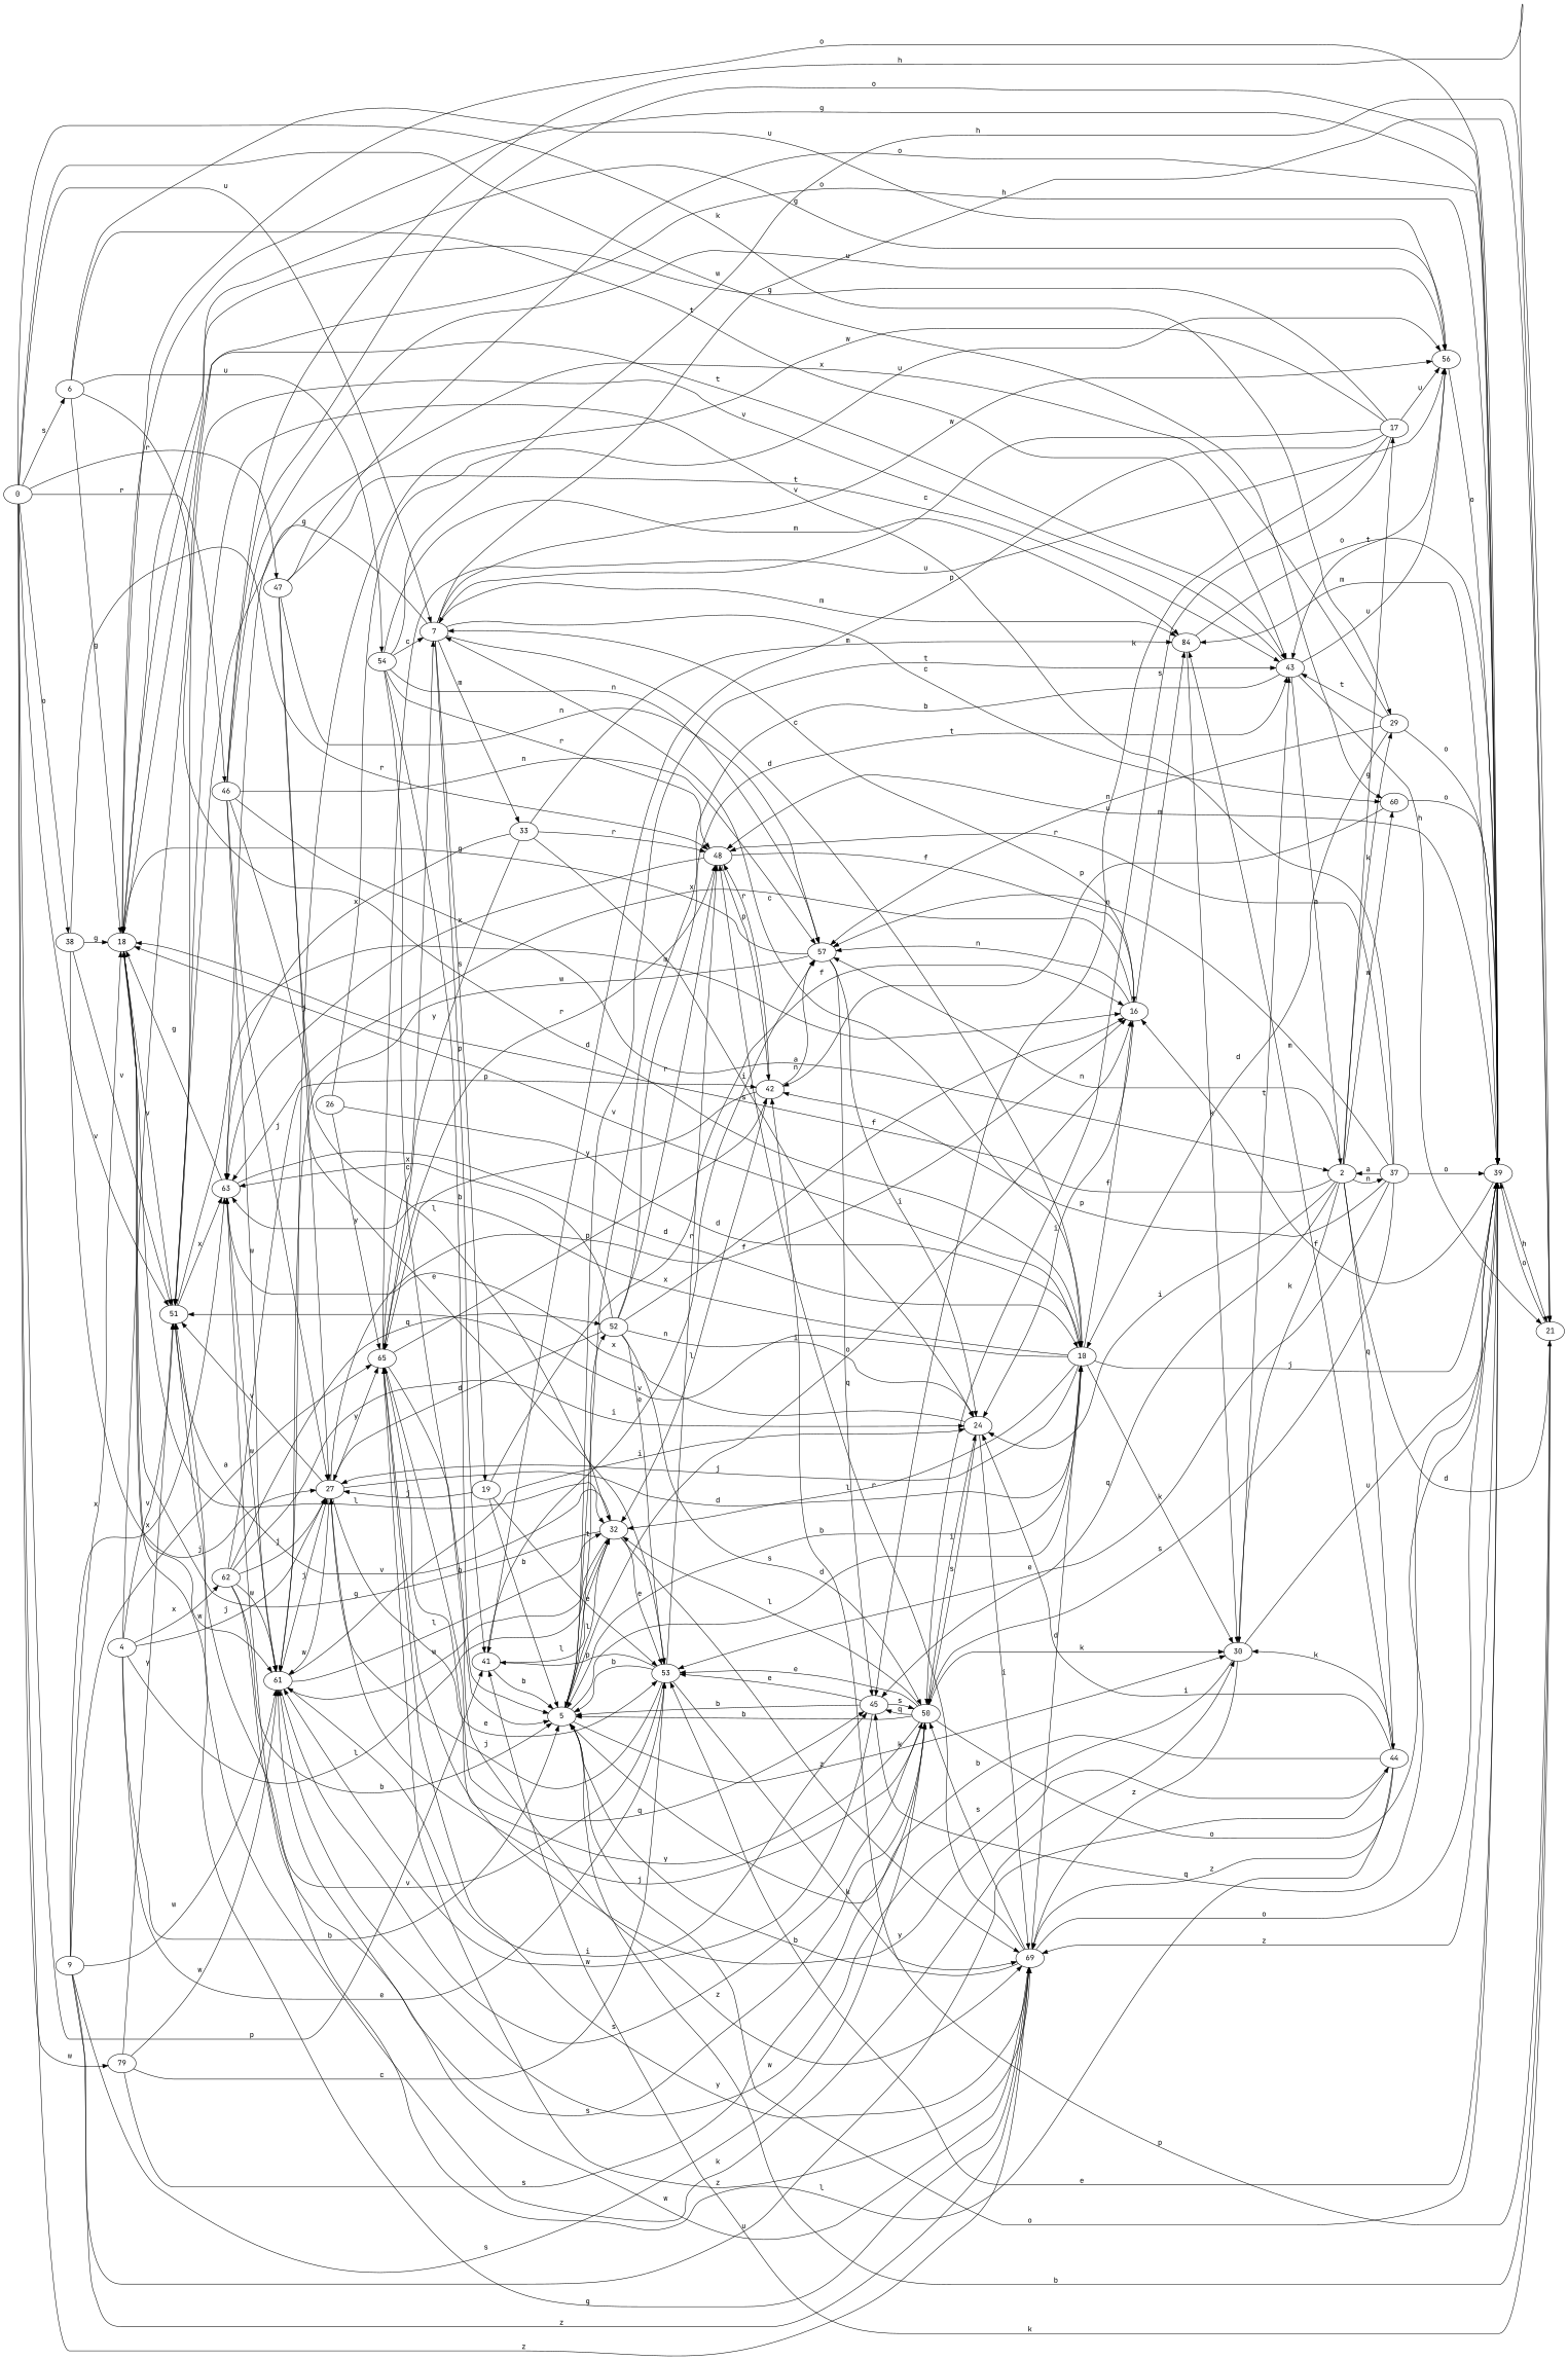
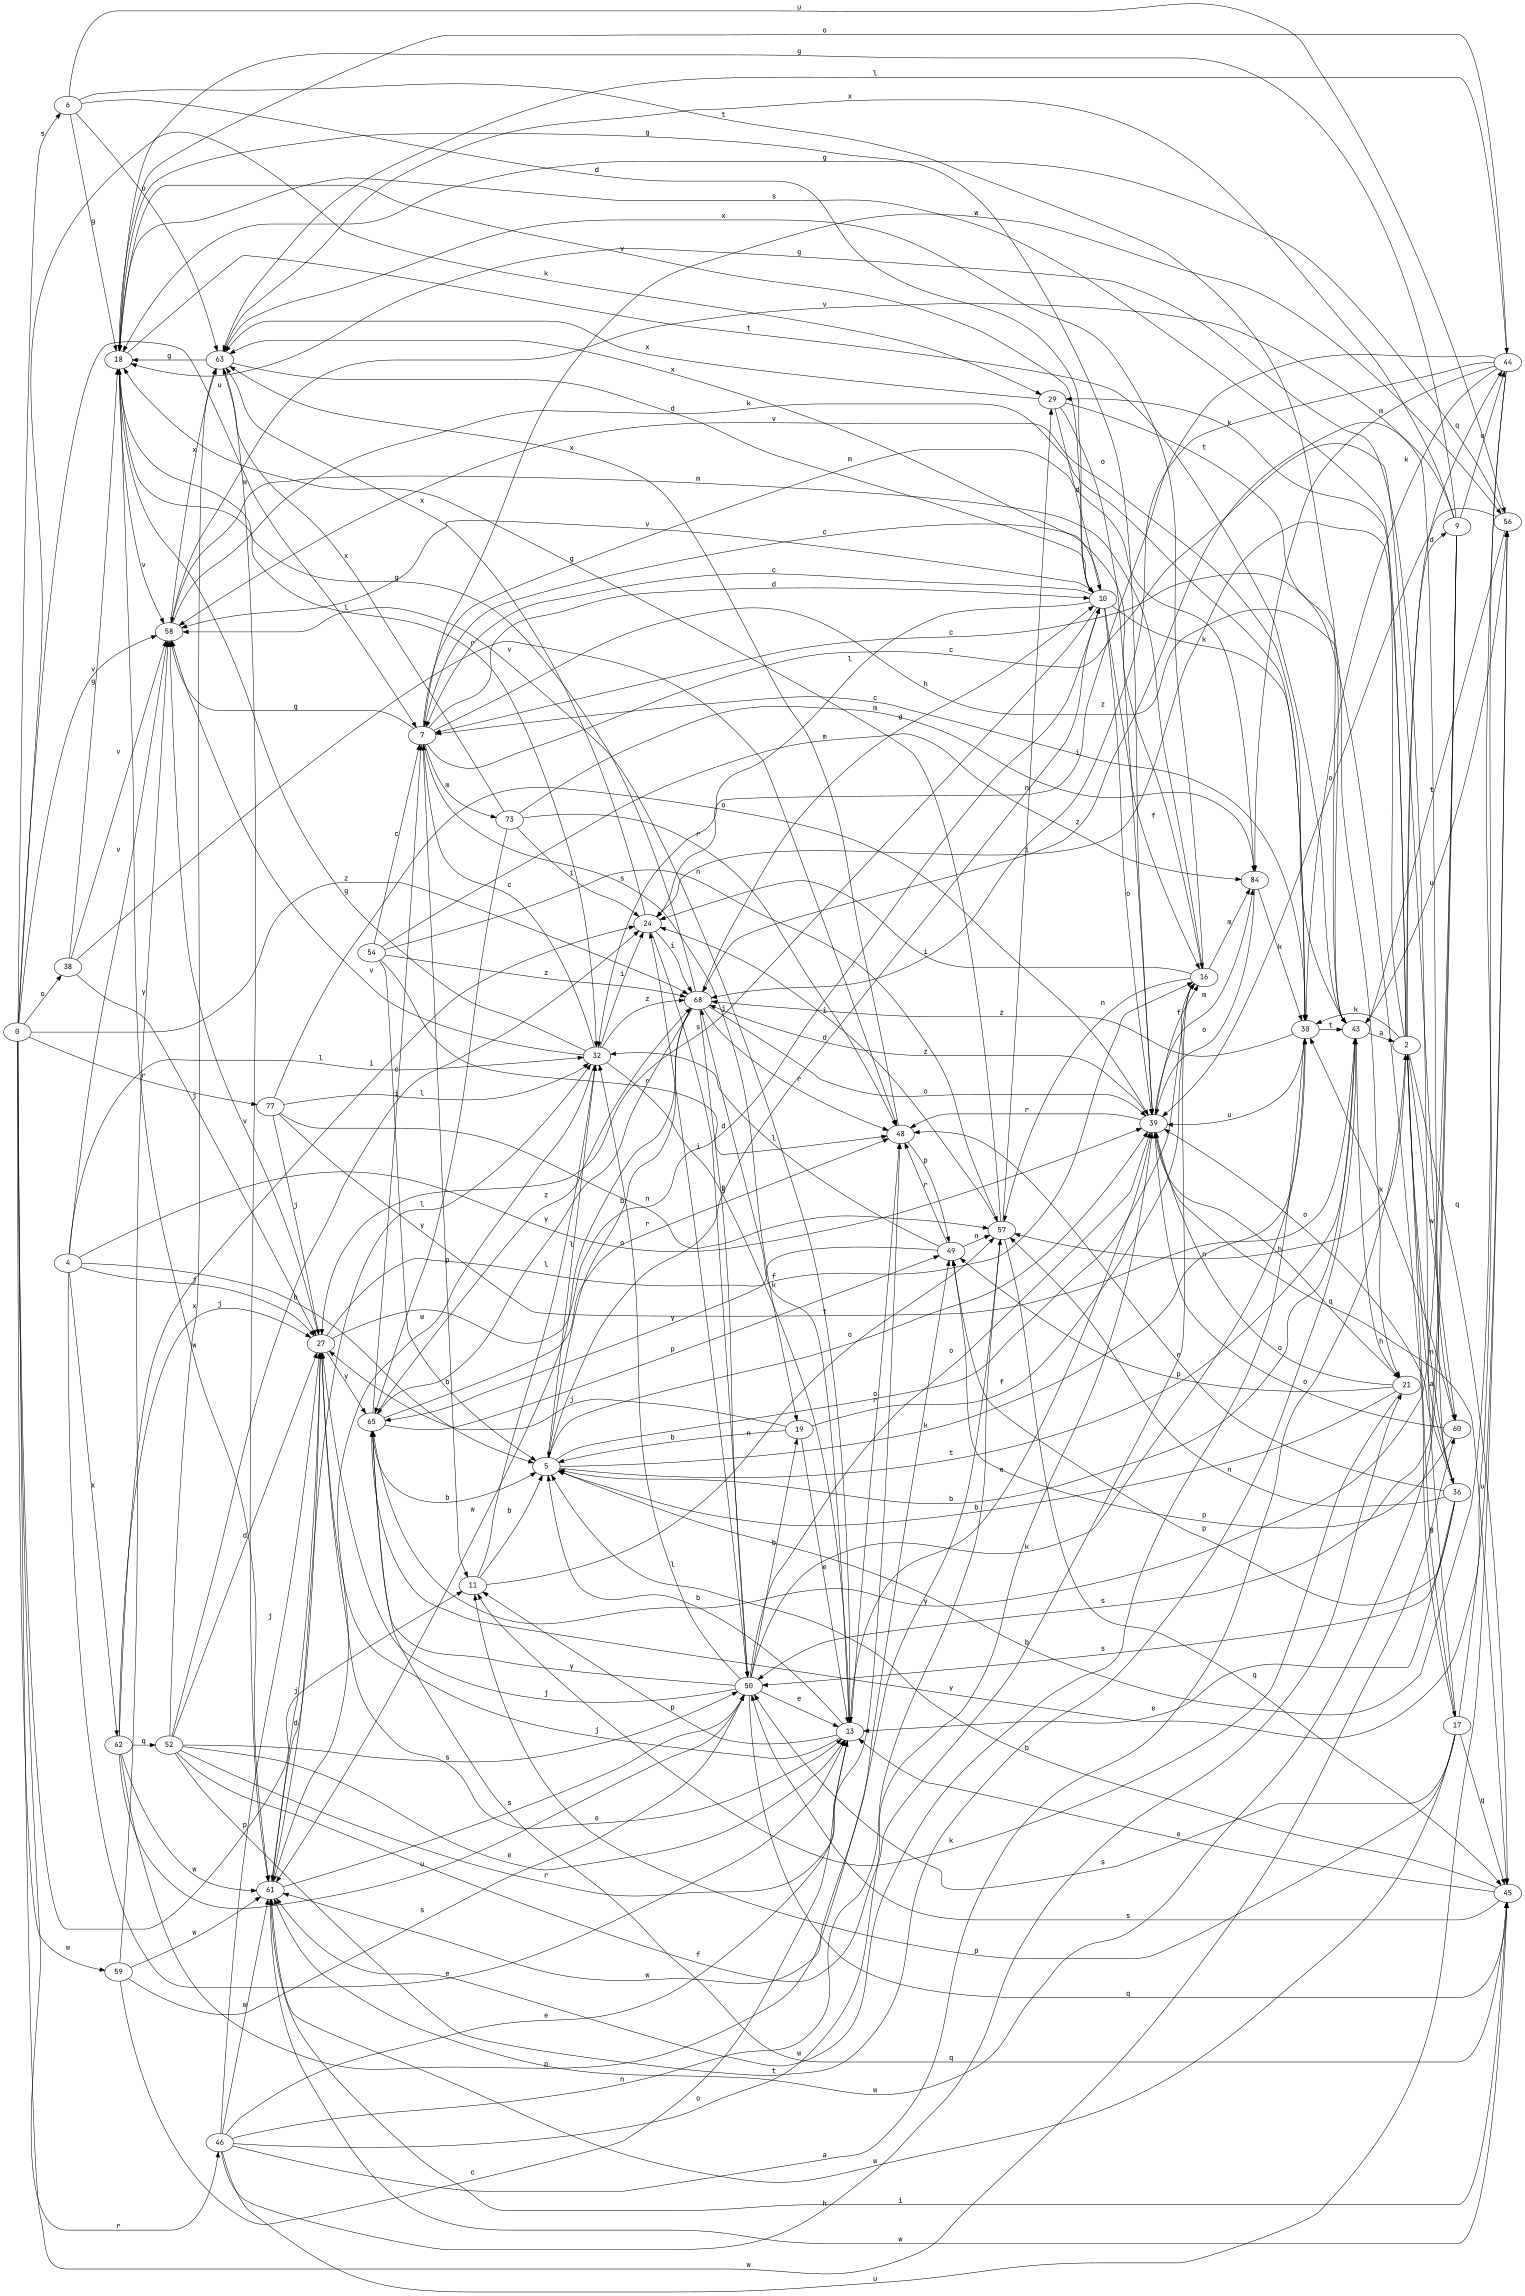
  strict digraph {
    fontname="JetBrains Mono"
    rankdir=LR
    node [fontname="JetBrains Mono"]
    edge [fontname="JetBrains Mono"]
    0
    6
    7
    29
    38
-   41
+   41 [label=11]
    46
-   47
-   58 [label=51]
-   59 [label=79]
+   47 [label=77]
+   58
+   59
    60
-   69
+   69 [label=68]
    4
    5
-   13 [label=53]
+   13
    27
    32
    39
    62
    18
    10
    n22 [label=43]
    54
    56
    21
-   33
+   33 [label=73]
    n27 [label=84]
    n28 [label=19]
    n29 [label=57]
    63
    48
    2
    61
    30
    16
    50
-   42
+   42 [label=49]
    65
    9
    17
    24
-   36 [label=37]
+   36
    44
    45
-   26
    52
    0 -> 6 [label=s]
    0 -> 7 [label=u]
    0 -> 29 [label=k]
    0 -> 38 [label=o]
    0 -> 41 [label=p]
    0 -> 46 [label=r]
    0 -> 47 [label=r]
    0 -> 58 [label=v]
    0 -> 59 [label=w]
    0 -> 60 [label=w]
    0 -> 69 [label=z]
    6 -> 18 [label=g]
    6 -> 10 [label=d]
    6 -> n22 [label=t]
-   6 -> 54 [label=u]
+   6 -> 63 [label=u]
    6 -> 56 [label=u]
    7 -> 41 [label=p]
    7 -> 58 [label=g]
    7 -> 60 [label=c]
    7 -> 10 [label=d]
    7 -> 56 [label=w]
    7 -> 21 [label=h]
    7 -> 33 [label=m]
    7 -> n27 [label=m]
    7 -> n28 [label=s]
    29 -> 39 [label=o]
    29 -> 10 [label=d]
    29 -> n22 [label=t]
-   29 -> n29 [label=n]
+   n29 -> 29 [label=n]
    29 -> 63 [label=x]
    38 -> 58 [label=v]
    38 -> 27 [label=j]
    38 -> 18 [label=g]
    38 -> 48 [label=r]
    41 -> 5 [label=b]
    41 -> 32 [label=l]
    41 -> n29 [label=n]
    46 -> 13 [label=e]
    46 -> 27 [label=j]
    46 -> 39 [label=o]
    46 -> 56 [label=u]
    46 -> 21 [label=h]
    46 -> n29 [label=n]
    46 -> 2 [label=a]
    46 -> 61 [label=w]
    47 -> 27 [label=j]
    47 -> 32 [label=l]
    47 -> 39 [label=o]
    47 -> n22 [label=t]
    47 -> n29 [label=n]
    58 -> 63 [label=x]
    58 -> 30 [label=k]
    58 -> 16 [label=m]
    59 -> 58 [label=y]
    59 -> 13 [label=c]
    59 -> 61 [label=w]
    59 -> 50 [label=s]
    60 -> 39 [label=o]
+   60 -> 30 [label=k]
    60 -> 42 [label=p]
    69 -> 5 [label=b]
    69 -> 39 [label=o]
    69 -> 18 [label=g]
    69 -> 10 [label=d]
    69 -> 48 [label=r]
    69 -> 61 [label=w]
    69 -> 50 [label=s]
    69 -> 65 [label=y]
    4 -> 58 [label=v]
    4 -> 5 [label=b]
    4 -> 13 [label=e]
    4 -> 27 [label=j]
    4 -> 32 [label=l]
    4 -> 39 [label=o]
    4 -> 62 [label=x]
    5 -> 32 [label=l]
    5 -> 39 [label=o]
    5 -> 10 [label=d]
    5 -> n22 [label=t]
    5 -> 30 [label=k]
    5 -> 16 [label=o]
-   5 -> 52 [label=t]
    13 -> 41 [label=p]
    13 -> 58 [label=v]
    13 -> 69 [label=k]
    13 -> 5 [label=b]
    13 -> 27 [label=j]
    13 -> 48 [label=r]
    27 -> 58 [label=v]
    27 -> 13 [label=e]
    27 -> 10 [label=d]
-   27 -> 61 [label=w]
+   27 -> 61 [label=d]
    27 -> 16 [label=f]
    27 -> 65 [label=y]
+   32 -> 7 [label=c]
    32 -> 58 [label=v]
    32 -> 69 [label=z]
    32 -> 13 [label=e]
    32 -> 18 [label=g]
    32 -> 61 [label=w]
-   61 -> 24 [label=i]
+   32 -> 24 [label=i]
    39 -> 69 [label=z]
    39 -> 13 [label=e]
    39 -> 18 [label=g]
    39 -> 21 [label=h]
    39 -> n27 [label=m]
-   39 -> 48 [label=u]
+   39 -> 48 [label=r]
    39 -> 16 [label=f]
    39 -> 45 [label=q]
-   62 -> 5 [label=b]
    62 -> 27 [label=j]
    62 -> 61 [label=w]
-   62 -> 50 [label=s]
+   62 -> 50 [label=u]
    62 -> 42 [label=p]
    62 -> 24 [label=i]
    62 -> 52 [label=q]
    18 -> 58 [label=v]
    18 -> 32 [label=l]
-   18 -> 39 [label=o]
+   18 -> 44 [label=o]
    18 -> n22 [label=t]
    18 -> 61 [label=w]
    10 -> 7 [label=c]
    10 -> 58 [label=v]
-   10 -> 5 [label=b]
    10 -> 27 [label=j]
    10 -> 32 [label=l]
-   10 -> 39 [label=j]
+   10 -> 39 [label=o]
    10 -> 18 [label=v]
    10 -> 63 [label=x]
    10 -> 30 [label=k]
    10 -> 16 [label=f]
    n22 -> 58 [label=v]
    n22 -> 5 [label=b]
    n22 -> 56 [label=u]
    n22 -> 21 [label=h]
    n22 -> 2 [label=a]
    54 -> 7 [label=c]
    54 -> 69 [label=z]
    54 -> 5 [label=b]
-   54 -> 21 [label=h]
    54 -> n27 [label=m]
    54 -> n29 [label=n]
    54 -> 48 [label=r]
    56 -> 39 [label=o]
    56 -> 18 [label=g]
    56 -> n22 [label=t]
    21 -> 41 [label=k]
    21 -> 5 [label=b]
    21 -> 39 [label=o]
    21 -> 42 [label=p]
    33 -> n27 [label=m]
    33 -> 63 [label=x]
    33 -> 48 [label=r]
    33 -> 65 [label=y]
    33 -> 24 [label=i]
    n27 -> 39 [label=o]
    n27 -> 30 [label=k]
    n28 -> 5 [label=b]
    n28 -> 13 [label=e]
    n28 -> 27 [label=j]
    n28 -> 16 [label=f]
    n29 -> 18 [label=g]
    n29 -> 61 [label=w]
    n29 -> 24 [label=i]
    n29 -> 45 [label=q]
    63 -> 18 [label=g]
    63 -> 10 [label=d]
    63 -> 61 [label=w]
    48 -> 63 [label=x]
-   48 -> 16 [label=f]
    48 -> 42 [label=p]
    2 -> 29 [label=k]
    2 -> 60 [label=w]
    2 -> 18 [label=s]
    2 -> n29 [label=n]
    2 -> 30 [label=k]
-   2 -> 21 [label=d]
+   2 -> 9 [label=d]
    2 -> 17 [label=g]
    2 -> 24 [label=i]
    2 -> 36 [label=n]
    2 -> 44 [label=q]
    2 -> 45 [label=q]
    61 -> 27 [label=j]
    61 -> 32 [label=l]
    61 -> 50 [label=s]
    61 -> 45 [label=i]
+   30 -> 7 [label=c]
    30 -> 69 [label=z]
    30 -> 39 [label=u]
    30 -> n22 [label=t]
    30 -> 61 [label=w]
    16 -> 7 [label=c]
    16 -> n27 [label=m]
    16 -> n29 [label=n]
    16 -> 63 [label=x]
    16 -> 24 [label=i]
-   50 -> 5 [label=b]
+   50 -> n28 [label=b]
    50 -> 13 [label=e]
    50 -> 27 [label=j]
    50 -> 32 [label=l]
    50 -> 39 [label=o]
    50 -> 30 [label=k]
    50 -> 65 [label=y]
    50 -> 24 [label=i]
    50 -> 45 [label=q]
    42 -> 32 [label=l]
    42 -> n29 [label=n]
    42 -> 48 [label=r]
    42 -> 65 [label=y]
    65 -> 7 [label=c]
    65 -> 69 [label=z]
    65 -> 5 [label=b]
-   65 -> 56 [label=u]
    65 -> 48 [label=r]
    65 -> 42 [label=p]
    65 -> 45 [label=q]
    9 -> 69 [label=z]
-   9 -> 18 [label=x]
+   9 -> 18 [label=g]
    9 -> 63 [label=x]
    9 -> 61 [label=w]
    9 -> 50 [label=s]
-   9 -> 65 [label=a]
+   9 -> 65 [label=y]
    9 -> 44 [label=u]
    17 -> 7 [label=c]
    17 -> 41 [label=p]
    17 -> 18 [label=g]
    17 -> 56 [label=u]
    17 -> 61 [label=w]
    17 -> 50 [label=s]
-   17 -> 45 [label=k]
+   17 -> 45 [label=q]
    24 -> 69 [label=i]
    24 -> 63 [label=x]
    24 -> 50 [label=s]
    36 -> 58 [label=v]
    36 -> 13 [label=e]
    36 -> 39 [label=o]
    36 -> n29 [label=n]
    36 -> 48 [label=r]
    36 -> 2 [label=a]
    36 -> 50 [label=s]
    36 -> 42 [label=p]
    44 -> 69 [label=z]
    44 -> 5 [label=b]
    44 -> n27 [label=m]
    44 -> 63 [label=l]
    44 -> 30 [label=k]
    44 -> 65 [label=y]
    44 -> 24 [label=i]
    45 -> 5 [label=b]
    45 -> 13 [label=e]
    45 -> 61 [label=w]
    45 -> 50 [label=s]
-   26 -> 10 [label=d]
-   26 -> 56 [label=u]
-   26 -> 65 [label=y]
    52 -> 13 [label=e]
    52 -> 27 [label=d]
    52 -> n22 [label=t]
    52 -> 63 [label=x]
    52 -> 48 [label=r]
    52 -> 16 [label=f]
    52 -> 50 [label=s]
    52 -> 24 [label=i]
  }
